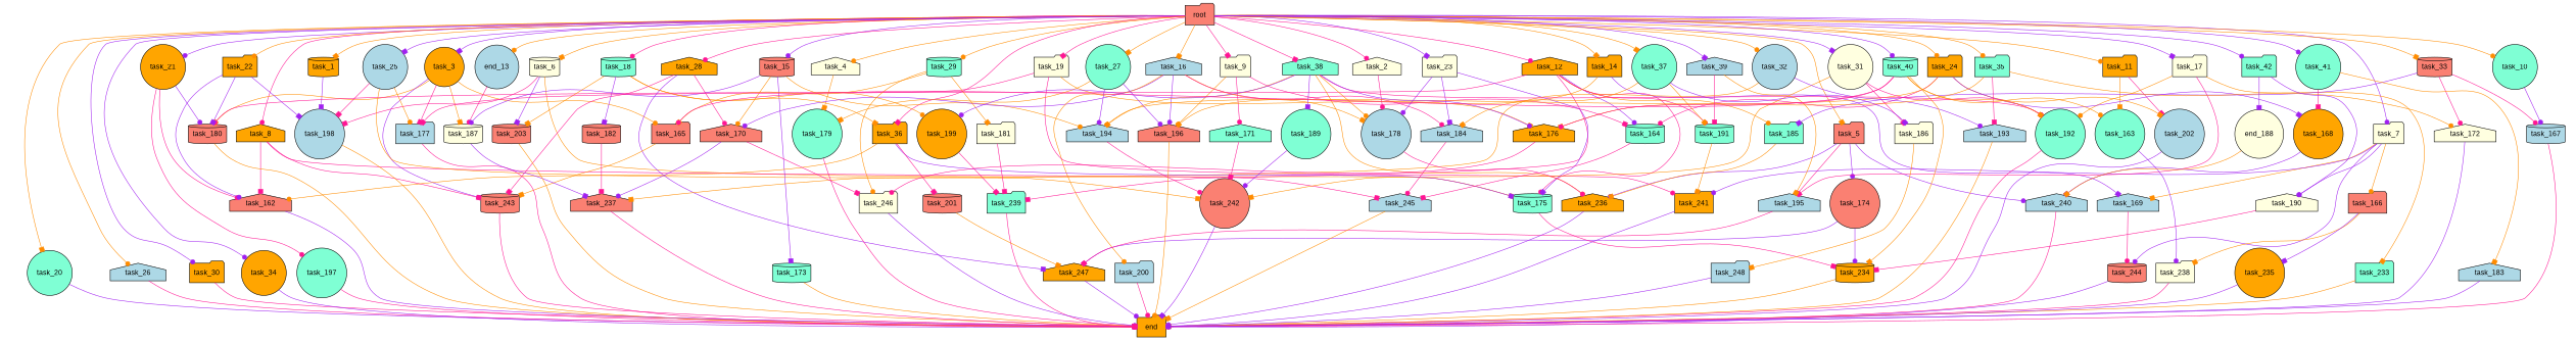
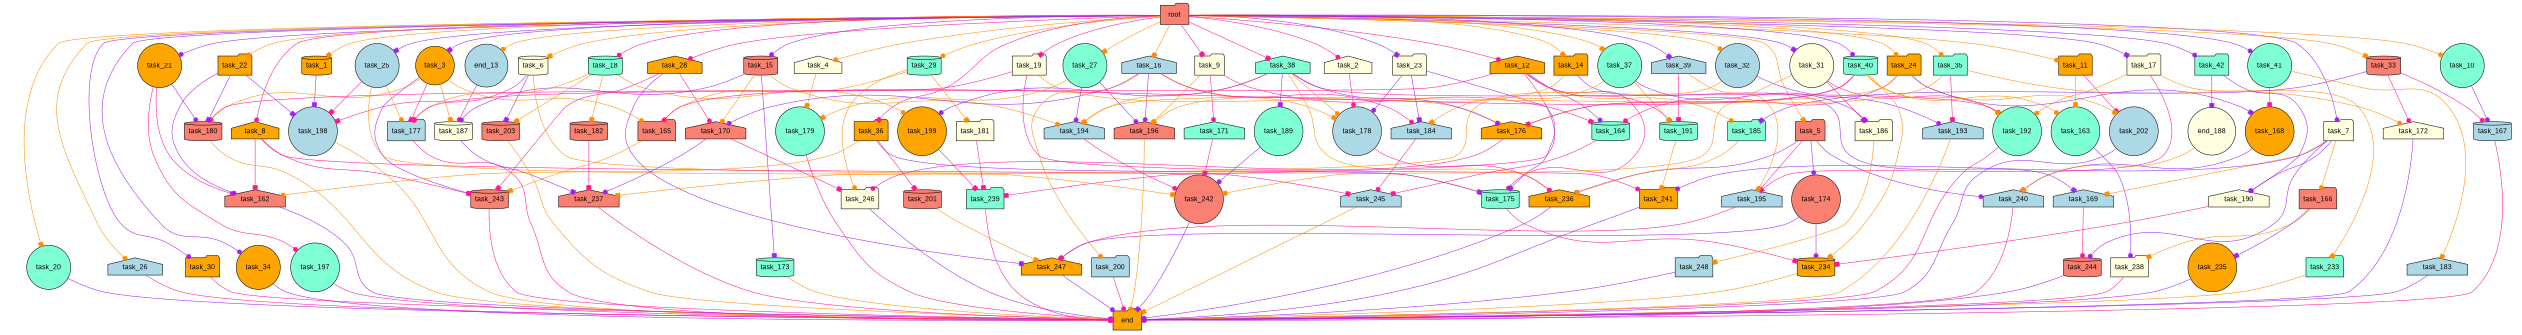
  digraph {
    fontname="Liberation Sans"
    node [fillcolor=aquamarine fontname="Liberation Sans" shape=folder style=filled]
    edge [arrowhead=box color=darkorange fontname="Liberation Sans"]
    root [fillcolor=salmon]
    task_1 [fillcolor=orange shape=cylinder]
    task_2 [fillcolor=lightyellow shape=house]
    task_3 [fillcolor=orange shape=circle]
    task_4 [fillcolor=lightyellow shape=house]
    task_5 [fillcolor=salmon]
    task_6 [fillcolor=lightyellow shape=cylinder]
    task_7 [fillcolor=lightyellow]
    task_8 [fillcolor=orange shape=house]
    task_9 [fillcolor=lightyellow]
    task_10 [shape=circle]
    task_11 [fillcolor=orange]
    task_12 [fillcolor=orange shape=house]
    n14 [fillcolor=lightblue label=end_13 shape=circle]
    task_14 [fillcolor=orange]
    task_15 [fillcolor=salmon shape=cylinder]
    task_16 [fillcolor=lightblue shape=house]
    task_17 [fillcolor=lightyellow]
    task_18 [shape=cylinder]
    task_19 [fillcolor=lightyellow]
    task_20 [shape=circle]
    task_21 [fillcolor=orange shape=circle]
    task_22 [fillcolor=orange]
    task_23 [fillcolor=lightyellow]
    task_24 [fillcolor=orange]
    task_25 [fillcolor=lightblue shape=circle]
    task_26 [fillcolor=lightblue shape=house]
    task_27 [shape=circle]
    task_28 [fillcolor=orange shape=house]
    task_29 [shape=cylinder]
    task_30 [fillcolor=orange]
    task_31 [fillcolor=lightyellow shape=circle]
    task_32 [fillcolor=lightblue shape=circle]
    task_33 [fillcolor=salmon shape=cylinder]
    task_34 [fillcolor=orange shape=circle]
    task_35
    task_36 [fillcolor=orange]
    task_37 [shape=circle]
    task_38 [shape=house]
    task_39 [fillcolor=lightblue shape=house]
    task_40 [shape=cylinder]
    task_41 [shape=circle]
    task_42
    task_198 [fillcolor=lightblue shape=circle]
    task_178 [fillcolor=lightblue shape=circle]
    task_165 [fillcolor=salmon]
    task_177 [fillcolor=lightblue]
    task_180 [fillcolor=salmon shape=cylinder]
    task_187 [fillcolor=lightyellow shape=cylinder]
    task_243 [fillcolor=salmon shape=cylinder]
    task_179 [shape=circle]
    task_174 [fillcolor=salmon shape=circle]
    task_195 [fillcolor=lightblue shape=house]
    task_236 [fillcolor=orange shape=house]
    task_240 [fillcolor=lightblue shape=house]
    task_175 [shape=cylinder]
    task_203 [fillcolor=salmon shape=cylinder]
    task_166 [fillcolor=salmon]
    task_169 [fillcolor=lightblue shape=house]
    task_190 [fillcolor=lightyellow shape=house]
    task_241 [fillcolor=orange]
    task_244 [fillcolor=salmon shape=cylinder]
    task_162 [fillcolor=salmon shape=house]
    task_245 [fillcolor=lightblue shape=house]
    task_164 [shape=cylinder]
    task_171 [shape=house]
    task_196 [fillcolor=salmon shape=house]
    task_167 [fillcolor=lightblue shape=cylinder]
    task_163 [shape=circle]
    task_202 [fillcolor=lightblue shape=circle]
    task_185
    task_191 [shape=cylinder]
    task_239
    task_170 [fillcolor=salmon shape=house]
    task_173 [shape=cylinder]
    task_194 [fillcolor=lightblue shape=house]
    task_184 [fillcolor=lightblue shape=house]
    task_200 [fillcolor=lightblue]
    task_192 [shape=circle]
    task_233
    task_182 [fillcolor=salmon shape=cylinder]
    task_199 [fillcolor=orange shape=circle]
    task_176 [fillcolor=orange shape=house]
    end [fillcolor=orange]
    task_197 [shape=circle]
    task_168 [fillcolor=orange shape=circle]
    task_242 [fillcolor=salmon shape=circle]
    task_247 [fillcolor=orange shape=house]
    task_181 [fillcolor=lightyellow]
    task_246 [fillcolor=lightyellow]
    task_186 [fillcolor=lightyellow]
    task_193 [fillcolor=lightblue shape=house]
    task_237 [fillcolor=salmon shape=house]
    task_172 [fillcolor=lightyellow shape=house]
    task_201 [fillcolor=salmon shape=cylinder]
    task_189 [shape=circle]
    task_234 [fillcolor=orange shape=cylinder]
    task_183 [fillcolor=lightblue shape=house]
    n99 [fillcolor=lightyellow label=end_188 shape=circle]
    task_238 [fillcolor=lightyellow]
    task_235 [fillcolor=orange shape=circle]
    task_248 [fillcolor=lightblue]
    root -> task_1
    root -> task_2 [arrowhead=dot color=deeppink]
    root -> task_3 [color=purple]
    root -> task_4 [arrowhead=dot]
    root -> task_5
    root -> task_6
    root -> task_7 [arrowhead=dot color=purple]
    root -> task_8 [arrowhead=dot color=deeppink]
    root -> task_9 [color=deeppink]
    root -> task_10 [arrowhead=dot]
    root -> task_11 [arrowhead=dot]
    root -> task_12 [arrowhead=dot color=deeppink]
    root -> n14 [arrowhead=dot]
    root -> task_14
    root -> task_15 [arrowhead=dot color=purple]
    root -> task_16
    root -> task_17 [color=purple]
    root -> task_18 [arrowhead=dot color=deeppink]
    root -> task_19 [color=deeppink]
    root -> task_20
    root -> task_21 [arrowhead=dot color=purple]
    root -> task_22 [arrowhead=dot]
    root -> task_23 [color=purple]
    root -> task_24 [arrowhead=dot]
    root -> task_25 [color=purple]
    root -> task_26 [arrowhead=dot]
    root -> task_27
    root -> task_28 [arrowhead=dot color=deeppink]
    root -> task_29 [arrowhead=dot]
    root -> task_30 [arrowhead=dot color=purple]
    root -> task_31 [color=purple]
    root -> task_32 [arrowhead=dot]
    root -> task_33
    root -> task_34 [arrowhead=dot color=purple]
    root -> task_35 [arrowhead=dot]
    root -> task_36 [color=deeppink]
    root -> task_37
    root -> task_38 [color=deeppink]
    root -> task_39 [color=purple]
    root -> task_40 [arrowhead=dot color=purple]
    root -> task_41 [arrowhead=dot color=purple]
    root -> task_42 [arrowhead=dot color=purple]
    task_1 -> task_198 [color=purple]
    task_2 -> task_178 [arrowhead=dot color=deeppink]
    task_3 -> task_165 [arrowhead=dot]
    task_3 -> task_177 [color=deeppink]
    task_3 -> task_180
    task_3 -> task_187
    task_3 -> task_243 [arrowhead=dot color=purple]
    task_4 -> task_179
    task_5 -> task_174 [arrowhead=dot color=purple]
    task_5 -> task_195 [color=deeppink]
    task_5 -> task_236 [arrowhead=dot color=purple]
    task_5 -> task_240 [arrowhead=dot color=purple]
    task_6 -> task_198 [color=deeppink]
    task_6 -> task_175 [arrowhead=dot]
    task_6 -> task_203 [color=purple]
    task_7 -> task_166 [arrowhead=dot]
    task_7 -> task_169
    task_7 -> task_190 [arrowhead=dot color=purple]
    task_7 -> task_241 [arrowhead=dot color=purple]
    task_7 -> task_244 [arrowhead=dot color=purple]
    task_8 -> task_243 [color=deeppink]
    task_8 -> task_162 [color=deeppink]
    task_8 -> task_245 [color=deeppink]
    task_9 -> task_164 [color=deeppink]
    task_9 -> task_171 [arrowhead=dot color=deeppink]
    task_9 -> task_196 [arrowhead=dot]
    task_10 -> task_167 [arrowhead=dot color=purple]
    task_11 -> task_163
    task_11 -> task_202 [color=deeppink]
    task_12 -> task_180 [arrowhead=dot color=deeppink]
    task_12 -> task_175 [arrowhead=dot color=deeppink]
    task_12 -> task_164 [arrowhead=dot color=purple]
    task_12 -> task_185 [arrowhead=dot]
    task_12 -> task_191 [arrowhead=dot color=deeppink]
    task_12 -> task_239 [color=deeppink]
    n14 -> task_187 [arrowhead=dot color=deeppink]
    task_14 -> task_169 [color=purple]
    task_14 -> task_196
    task_15 -> task_187 [arrowhead=dot color=purple]
    task_15 -> task_170 [arrowhead=dot]
    task_15 -> task_173 [color=purple]
    task_15 -> task_194 [arrowhead=dot]
    task_16 -> task_178
    task_16 -> task_196 [arrowhead=dot color=purple]
    task_16 -> task_170 [arrowhead=dot color=purple]
    task_16 -> task_184 [arrowhead=dot color=deeppink]
    task_16 -> task_200 [arrowhead=dot]
    task_17 -> task_195 [color=deeppink]
    task_17 -> task_192 [arrowhead=dot]
    task_17 -> task_233
-   task_18 -> task_36
+   task_18 -> task_177
    task_18 -> task_203
-   task_18 -> task_182 [color=purple]
+   task_18 -> task_182
    task_18 -> task_199 [arrowhead=dot]
    task_19 -> task_177 [color=deeppink]
    task_19 -> task_241 [arrowhead=dot color=deeppink]
    task_19 -> task_176
    task_20 -> end [color=purple]
    task_21 -> task_180 [arrowhead=dot color=purple]
    task_21 -> task_162 [arrowhead=dot color=deeppink]
    task_21 -> task_197 [arrowhead=dot color=deeppink]
    task_22 -> task_198 [color=purple]
    task_22 -> task_180 [color=purple]
    task_22 -> task_162 [arrowhead=dot color=purple]
    task_23 -> task_178 [arrowhead=dot color=purple]
    task_23 -> task_175 [color=purple]
    task_23 -> task_184 [color=purple]
    task_24 -> task_164 [arrowhead=dot color=deeppink]
    task_24 -> task_202
    task_24 -> task_194 [arrowhead=dot]
    task_24 -> task_168 [color=purple]
    task_25 -> task_198 [color=deeppink]
    task_25 -> task_177 [arrowhead=dot]
    task_25 -> task_242
    task_26 -> end [color=deeppink]
    task_27 -> task_179
    task_27 -> task_196 [arrowhead=dot color=purple]
    task_27 -> task_194 [arrowhead=dot color=purple]
    task_28 -> task_243 [color=deeppink]
    task_28 -> task_170 [arrowhead=dot color=deeppink]
    task_28 -> task_247 [color=purple]
    task_29 -> task_165
    task_29 -> task_181
    task_29 -> task_246 [arrowhead=dot]
    task_30 -> end [arrowhead=dot color=deeppink]
    task_31 -> task_192 [arrowhead=dot color=deeppink]
    task_31 -> task_242
    task_31 -> task_186 [color=deeppink]
    task_32 -> task_193 [arrowhead=dot color=purple]
    task_32 -> task_237
    task_33 -> task_167 [arrowhead=dot color=deeppink]
    task_33 -> task_185 [color=purple]
    task_33 -> task_172 [arrowhead=dot color=deeppink]
    task_34 -> end [color=purple]
    task_35 -> task_176
    task_35 -> task_193 [color=deeppink]
    task_35 -> task_172 [arrowhead=dot]
    task_36 -> task_175 [color=purple]
    task_36 -> task_162 [arrowhead=dot]
    task_36 -> task_201 [color=deeppink]
    task_37 -> task_191
    task_37 -> task_184
    task_37 -> task_186 [color=purple]
    task_38 -> task_178 [arrowhead=dot]
    task_38 -> task_236 [arrowhead=dot]
    task_38 -> task_194
    task_38 -> task_192 [arrowhead=dot color=deeppink]
    task_38 -> task_199 [arrowhead=dot color=purple]
    task_38 -> task_176 [arrowhead=dot color=purple]
    task_38 -> task_189 [color=purple]
    task_39 -> task_195
    task_39 -> task_191 [color=deeppink]
    task_40 -> task_165 [arrowhead=dot color=deeppink]
    task_40 -> task_163 [arrowhead=dot]
    task_40 -> task_192
    task_40 -> task_176 [arrowhead=dot color=deeppink]
    task_40 -> task_234
    task_41 -> task_168 [color=deeppink]
    task_41 -> task_183
    task_42 -> task_190 [arrowhead=dot color=purple]
    task_42 -> n99 [color=purple]
    task_198 -> end [arrowhead=dot]
    task_178 -> task_236 [arrowhead=dot color=deeppink]
    task_165 -> task_243
    task_177 -> end [arrowhead=dot color=deeppink]
    task_180 -> end [arrowhead=dot]
    task_187 -> task_237 [color=purple]
    task_243 -> end [color=deeppink]
    task_179 -> end [arrowhead=dot color=deeppink]
    task_174 -> task_247 [arrowhead=dot color=purple]
    task_174 -> task_234 [arrowhead=dot color=purple]
    task_195 -> task_247 [color=deeppink]
    task_236 -> end [arrowhead=dot color=purple]
    task_240 -> end [arrowhead=dot color=deeppink]
    task_175 -> task_234 [color=deeppink]
    task_203 -> end [arrowhead=dot]
    task_166 -> task_238
    task_166 -> task_235 [color=purple]
    task_169 -> task_244 [arrowhead=dot color=deeppink]
    task_190 -> task_234 [color=deeppink]
    task_241 -> end [color=purple]
    task_244 -> end [arrowhead=dot color=purple]
    task_162 -> end [arrowhead=dot color=purple]
    task_245 -> end
    task_164 -> task_245 [color=deeppink]
    task_171 -> task_242 [color=deeppink]
    task_196 -> end [arrowhead=dot]
    task_167 -> end [arrowhead=dot color=deeppink]
    task_163 -> task_238 [arrowhead=dot color=purple]
    task_202 -> end [arrowhead=dot color=purple]
    task_185 -> task_236
    task_191 -> task_241
    task_239 -> end [arrowhead=dot color=deeppink]
    task_170 -> task_246 [color=deeppink]
    task_170 -> task_237 [arrowhead=dot color=purple]
    task_173 -> end [arrowhead=dot]
    task_194 -> task_242 [arrowhead=dot color=deeppink]
    task_184 -> task_245 [arrowhead=dot color=deeppink]
    task_200 -> end [arrowhead=dot color=deeppink]
    task_192 -> end [arrowhead=dot color=deeppink]
    task_233 -> end
    task_182 -> task_237 [color=deeppink]
    task_199 -> task_239 [color=deeppink]
    task_176 -> task_246 [arrowhead=dot color=deeppink]
    task_197 -> end [color=deeppink]
    task_168 -> task_240 [color=purple]
    task_242 -> end [color=purple]
    task_247 -> end [arrowhead=dot color=purple]
    task_181 -> task_239 [color=deeppink]
    task_246 -> end [arrowhead=dot color=purple]
    task_186 -> task_248
    task_193 -> end
    task_237 -> end [color=deeppink]
    task_172 -> end [arrowhead=dot color=purple]
    task_201 -> task_247
    task_189 -> task_242 [arrowhead=dot color=purple]
    task_234 -> end
    task_183 -> end [color=purple]
    n99 -> task_240
    task_238 -> end [arrowhead=dot color=deeppink]
    task_235 -> end [color=purple]
    task_248 -> end [arrowhead=dot color=purple]
  }
